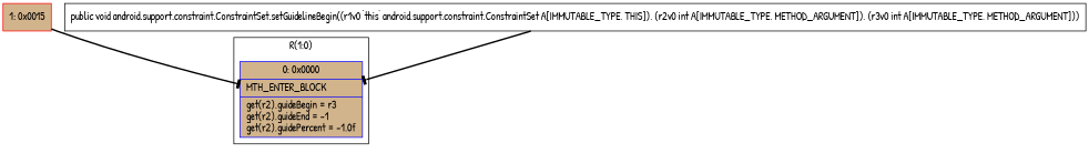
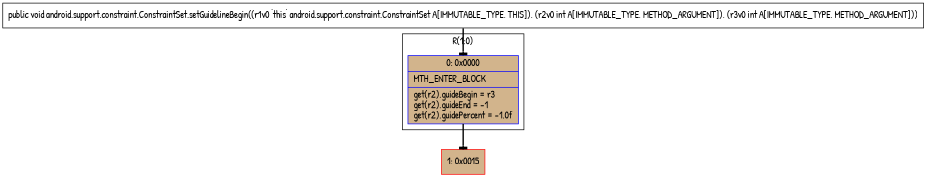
  digraph {
    fontname="Patrick Hand"
    node [shape=record style=filled fillcolor=tan fontname="Patrick Hand"]
    edge [style=bold arrowhead=tee fontname="Patrick Hand"]
    n1 [color=blue label="{0\:\ 0x0000|MTH_ENTER_BLOCK\l|get(r2).guideBegin = r3\lget(r2).guideEnd = \-1\lget(r2).guidePercent = \-1.0f\l}"]
    n2 [color=red label="{1\:\ 0x0015}"]
    n3 [label="{public void android.support.constraint.ConstraintSet.setGuidelineBegin((r1v0 'this' android.support.constraint.ConstraintSet A[IMMUTABLE_TYPE, THIS]), (r2v0 int A[IMMUTABLE_TYPE, METHOD_ARGUMENT]), (r3v0 int A[IMMUTABLE_TYPE, METHOD_ARGUMENT])) }" fillcolor=white]
    subgraph cluster_1 {
      label="R(1:0)"
      n1
    }
-   n2 -> n1
+   n1 -> n2
    n3 -> n1
  }
